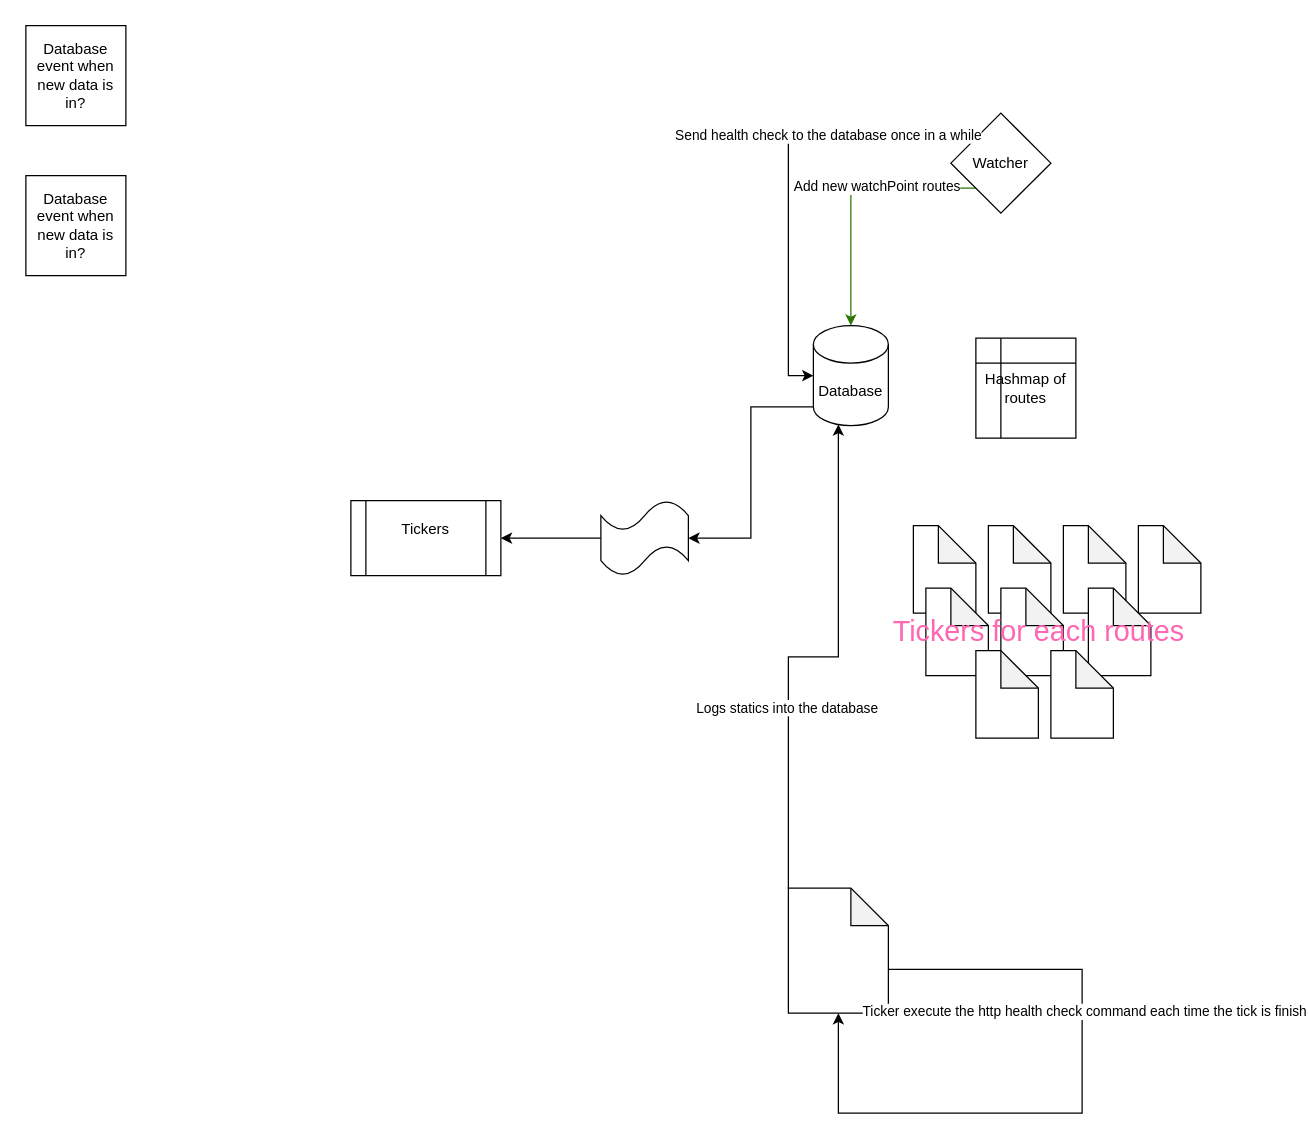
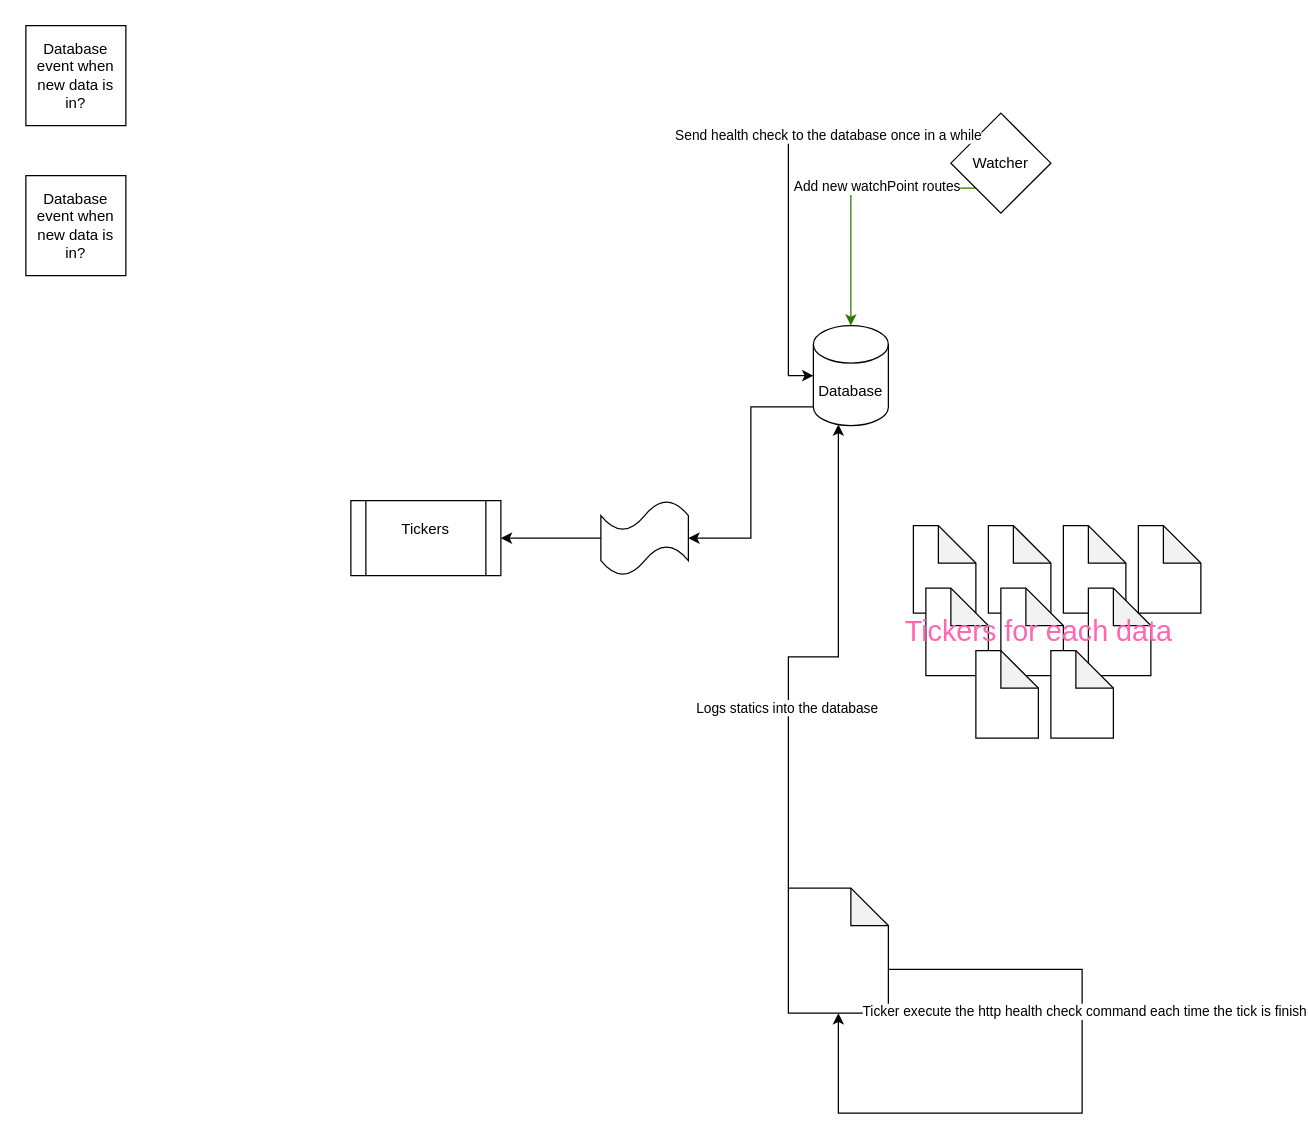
  <mxCell id="0" />
  <mxCell id="1" parent="0" />
  <mxCell id="2" style="edgeStyle=orthogonalEdgeStyle;rounded=0;orthogonalLoop=1;jettySize=auto;html=1;exitX=0;exitY=1;exitDx=0;exitDy=0;fillColor=#60a917;strokeColor=#2D7600;" parent="1" source="4" target="5" edge="1"><mxGeometry relative="1" as="geometry" /></mxCell>
  <mxCell id="3" value="Add new watchPoint routes" style="edgeLabel;html=1;align=center;verticalAlign=middle;resizable=0;points=[];" parent="2" vertex="1" connectable="0"><mxGeometry x="-0.235" y="-2" relative="1" as="geometry"><mxPoint as="offset" /></mxGeometry></mxCell>
  <mxCell id="4" value="Watcher" style="rhombus;whiteSpace=wrap;html=1;aspect=fixed;" parent="1" vertex="1"><mxGeometry x="760" y="90" width="80" height="80" as="geometry" /></mxCell>
  <mxCell id="5" value="Database" style="shape=cylinder3;whiteSpace=wrap;html=1;boundedLbl=1;backgroundOutline=1;size=15;" parent="1" vertex="1"><mxGeometry x="650" y="260" width="60" height="80" as="geometry" /></mxCell>
- <mxCell id="6" value="Hashmap of routes" style="shape=internalStorage;whiteSpace=wrap;html=1;backgroundOutline=1;" parent="1" vertex="1"><mxGeometry x="780" y="270" width="80" height="80" as="geometry" /></mxCell>
  <mxCell id="7" value="" style="group" parent="1" vertex="1" connectable="0"><mxGeometry x="700" y="420" width="260" height="170" as="geometry" /></mxCell>
  <mxCell id="8" value="" style="shape=note;whiteSpace=wrap;html=1;backgroundOutline=1;darkOpacity=0.05;" parent="7" vertex="1"><mxGeometry x="30" width="50" height="70" as="geometry" /></mxCell>
  <mxCell id="9" value="" style="shape=note;whiteSpace=wrap;html=1;backgroundOutline=1;darkOpacity=0.05;" parent="7" vertex="1"><mxGeometry x="90" width="50" height="70" as="geometry" /></mxCell>
  <mxCell id="10" value="" style="shape=note;whiteSpace=wrap;html=1;backgroundOutline=1;darkOpacity=0.05;" parent="7" vertex="1"><mxGeometry x="150" width="50" height="70" as="geometry" /></mxCell>
  <mxCell id="11" value="" style="shape=note;whiteSpace=wrap;html=1;backgroundOutline=1;darkOpacity=0.05;" parent="7" vertex="1"><mxGeometry x="210" width="50" height="70" as="geometry" /></mxCell>
  <mxCell id="12" value="" style="shape=note;whiteSpace=wrap;html=1;backgroundOutline=1;darkOpacity=0.05;" parent="7" vertex="1"><mxGeometry x="40" y="50" width="50" height="70" as="geometry" /></mxCell>
  <mxCell id="13" value="" style="shape=note;whiteSpace=wrap;html=1;backgroundOutline=1;darkOpacity=0.05;" parent="7" vertex="1"><mxGeometry x="100" y="50" width="50" height="70" as="geometry" /></mxCell>
  <mxCell id="14" value="" style="shape=note;whiteSpace=wrap;html=1;backgroundOutline=1;darkOpacity=0.05;" parent="7" vertex="1"><mxGeometry x="170" y="50" width="50" height="70" as="geometry" /></mxCell>
  <mxCell id="15" value="" style="shape=note;whiteSpace=wrap;html=1;backgroundOutline=1;darkOpacity=0.05;" parent="7" vertex="1"><mxGeometry x="80" y="100" width="50" height="70" as="geometry" /></mxCell>
  <mxCell id="16" value="" style="shape=note;whiteSpace=wrap;html=1;backgroundOutline=1;darkOpacity=0.05;" parent="7" vertex="1"><mxGeometry x="140" y="100" width="50" height="70" as="geometry" /></mxCell>
- <mxCell id="17" value="&lt;font color=&quot;#ff66b3&quot; style=&quot;font-size: 23px;&quot;&gt;Tickers for each routes&lt;/font&gt;" style="text;html=1;align=center;verticalAlign=middle;resizable=0;points=[];autosize=1;strokeColor=none;fillColor=none;" parent="7" vertex="1"><mxGeometry y="65" width="260" height="40" as="geometry" /></mxCell>
+ <mxCell id="17" value="&lt;font color=&quot;#ff66b3&quot; style=&quot;font-size: 23px;&quot;&gt;Tickers for each data&lt;/font&gt;" style="text;html=1;align=center;verticalAlign=middle;resizable=0;points=[];autosize=1;strokeColor=none;fillColor=none;" parent="7" vertex="1"><mxGeometry y="65" width="260" height="40" as="geometry" /></mxCell>
  <mxCell id="18" value="" style="shape=note;whiteSpace=wrap;html=1;backgroundOutline=1;darkOpacity=0.05;" parent="1" vertex="1"><mxGeometry x="630" y="710" width="80" height="100" as="geometry" /></mxCell>
  <mxCell id="19" style="edgeStyle=orthogonalEdgeStyle;rounded=0;orthogonalLoop=1;jettySize=auto;html=1;exitX=0;exitY=0;exitDx=80;exitDy=65;exitPerimeter=0;entryX=0.5;entryY=1;entryDx=0;entryDy=0;entryPerimeter=0;" parent="1" source="18" target="18" edge="1"><mxGeometry relative="1" as="geometry"><Array as="points"><mxPoint x="865" y="775" /><mxPoint x="865" y="890" /><mxPoint x="670" y="890" /></Array><mxPoint x="670" y="890" as="targetPoint" /></mxGeometry></mxCell>
  <mxCell id="20" value="Ticker execute the http health check command each time the tick is finish" style="edgeLabel;html=1;align=center;verticalAlign=middle;resizable=0;points=[];" parent="19" vertex="1" connectable="0"><mxGeometry x="-0.309" y="1" relative="1" as="geometry"><mxPoint as="offset" /></mxGeometry></mxCell>
  <mxCell id="21" style="edgeStyle=orthogonalEdgeStyle;rounded=0;orthogonalLoop=1;jettySize=auto;html=1;exitX=0;exitY=0;exitDx=0;exitDy=0;exitPerimeter=0;entryX=0.333;entryY=0.988;entryDx=0;entryDy=0;entryPerimeter=0;" parent="1" source="18" target="5" edge="1"><mxGeometry relative="1" as="geometry" /></mxCell>
  <mxCell id="22" value="Logs statics into the database" style="edgeLabel;html=1;align=center;verticalAlign=middle;resizable=0;points=[];" parent="21" vertex="1" connectable="0"><mxGeometry x="-0.294" y="2" relative="1" as="geometry"><mxPoint as="offset" /></mxGeometry></mxCell>
  <mxCell id="23" style="edgeStyle=orthogonalEdgeStyle;rounded=0;orthogonalLoop=1;jettySize=auto;html=1;exitX=0;exitY=0;exitDx=0;exitDy=0;entryX=0;entryY=0.5;entryDx=0;entryDy=0;entryPerimeter=0;" parent="1" source="4" target="5" edge="1"><mxGeometry relative="1" as="geometry" /></mxCell>
  <mxCell id="24" value="Send health check to the database once in a while" style="edgeLabel;html=1;align=center;verticalAlign=middle;resizable=0;points=[];" parent="23" vertex="1" connectable="0"><mxGeometry x="-0.341" y="-3" relative="1" as="geometry"><mxPoint as="offset" /></mxGeometry></mxCell>
  <mxCell id="25" value="Tickers&lt;div&gt;&lt;br&gt;&lt;/div&gt;" style="shape=process;whiteSpace=wrap;html=1;backgroundOutline=1;" parent="1" vertex="1"><mxGeometry x="280" y="400" width="120" height="60" as="geometry" /></mxCell>
  <mxCell id="26" style="edgeStyle=orthogonalEdgeStyle;rounded=0;orthogonalLoop=1;jettySize=auto;html=1;exitX=0;exitY=0.5;exitDx=0;exitDy=0;exitPerimeter=0;entryX=1;entryY=0.5;entryDx=0;entryDy=0;" parent="1" source="27" target="25" edge="1"><mxGeometry relative="1" as="geometry" /></mxCell>
  <mxCell id="27" value="" style="shape=tape;whiteSpace=wrap;html=1;" parent="1" vertex="1"><mxGeometry x="480" y="400" width="70" height="60" as="geometry" /></mxCell>
  <mxCell id="28" style="edgeStyle=orthogonalEdgeStyle;rounded=0;orthogonalLoop=1;jettySize=auto;html=1;exitX=0;exitY=1;exitDx=0;exitDy=-15;exitPerimeter=0;entryX=1;entryY=0.5;entryDx=0;entryDy=0;entryPerimeter=0;" parent="1" source="5" target="27" edge="1"><mxGeometry relative="1" as="geometry" /></mxCell>
  <mxCell id="29" value="Database event when new data is in?" style="whiteSpace=wrap;html=1;aspect=fixed;" parent="1" vertex="1"><mxGeometry x="20" y="20" width="80" height="80" as="geometry" /></mxCell>
  <mxCell id="30" value="Database event when new data is in?" style="whiteSpace=wrap;html=1;aspect=fixed;" parent="1" vertex="1"><mxGeometry x="20" y="140" width="80" height="80" as="geometry" /></mxCell>
